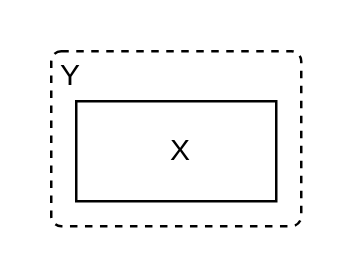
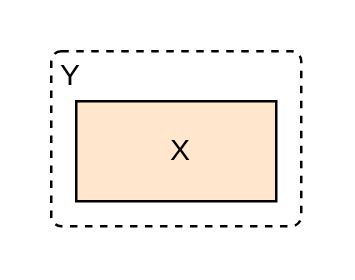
  <mxCell id="0" />
  <mxCell id="1" parent="0" />
  <mxCell id="2" value="Y" style="rounded=1;whiteSpace=wrap;html=1;absoluteArcSize=1;arcSize=8;container=1;collapsible=0;recursiveResize=0;dashed=1;align=left;verticalAlign=top;spacing=0;spacingLeft=4;spacingTop=-2;spacingBottom=0;" parent="1" vertex="1"><mxGeometry x="20" y="20" width="100" height="70" as="geometry" /></mxCell>
- <mxCell id="3" value="X" style="rounded=0;whiteSpace=wrap;html=1;spacingBottom=0;spacingLeft=4;" parent="2" vertex="1"><mxGeometry x="10" y="20" width="80" height="40" as="geometry" /></mxCell>
+ <mxCell id="3" value="X" style="rounded=0;whiteSpace=wrap;html=1;spacingBottom=0;spacingLeft=4;fillColor=#ffe6cc;" parent="2" vertex="1"><mxGeometry x="10" y="20" width="80" height="40" as="geometry" /></mxCell>
